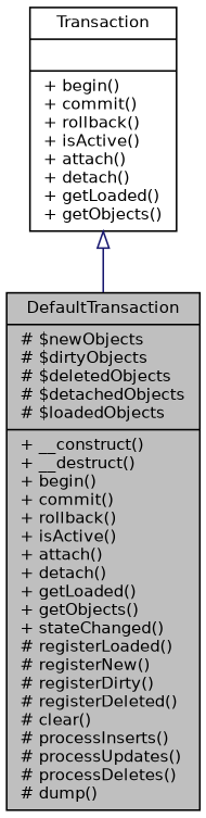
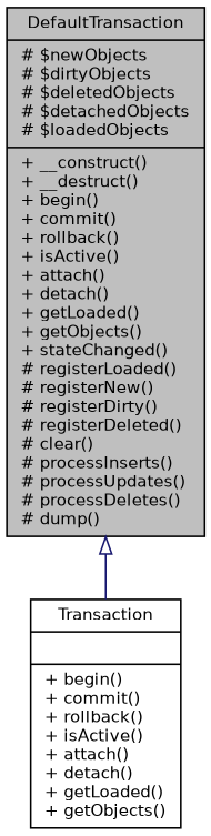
  digraph {
    node [color=black fontname=Helvetica fontsize=10 shape=record style=filled]
    n1 [fillcolor=grey75 fontcolor=black height=0.2 label="{DefaultTransaction\n|# $newObjects\l# $dirtyObjects\l# $deletedObjects\l# $detachedObjects\l# $loadedObjects\l|+ __construct()\l+ __destruct()\l+ begin()\l+ commit()\l+ rollback()\l+ isActive()\l+ attach()\l+ detach()\l+ getLoaded()\l+ getObjects()\l+ stateChanged()\l# registerLoaded()\l# registerNew()\l# registerDirty()\l# registerDeleted()\l# clear()\l# processInserts()\l# processUpdates()\l# processDeletes()\l# dump()\l}" width=0.4]
    n2 [fillcolor=white height=0.2 label="{Transaction\n||+ begin()\l+ commit()\l+ rollback()\l+ isActive()\l+ attach()\l+ detach()\l+ getLoaded()\l+ getObjects()\l}" width=0.4]
-   n2 -> n1 [arrowtail=onormal color=midnightblue dir=back fontname=Helvetica fontsize=10 labelfontname=Helvetica labelfontsize=10 style=solid]
+   n1 -> n2 [arrowtail=onormal color=midnightblue dir=back fontname=Helvetica fontsize=10 labelfontname=Helvetica labelfontsize=10 style=solid]
  }
